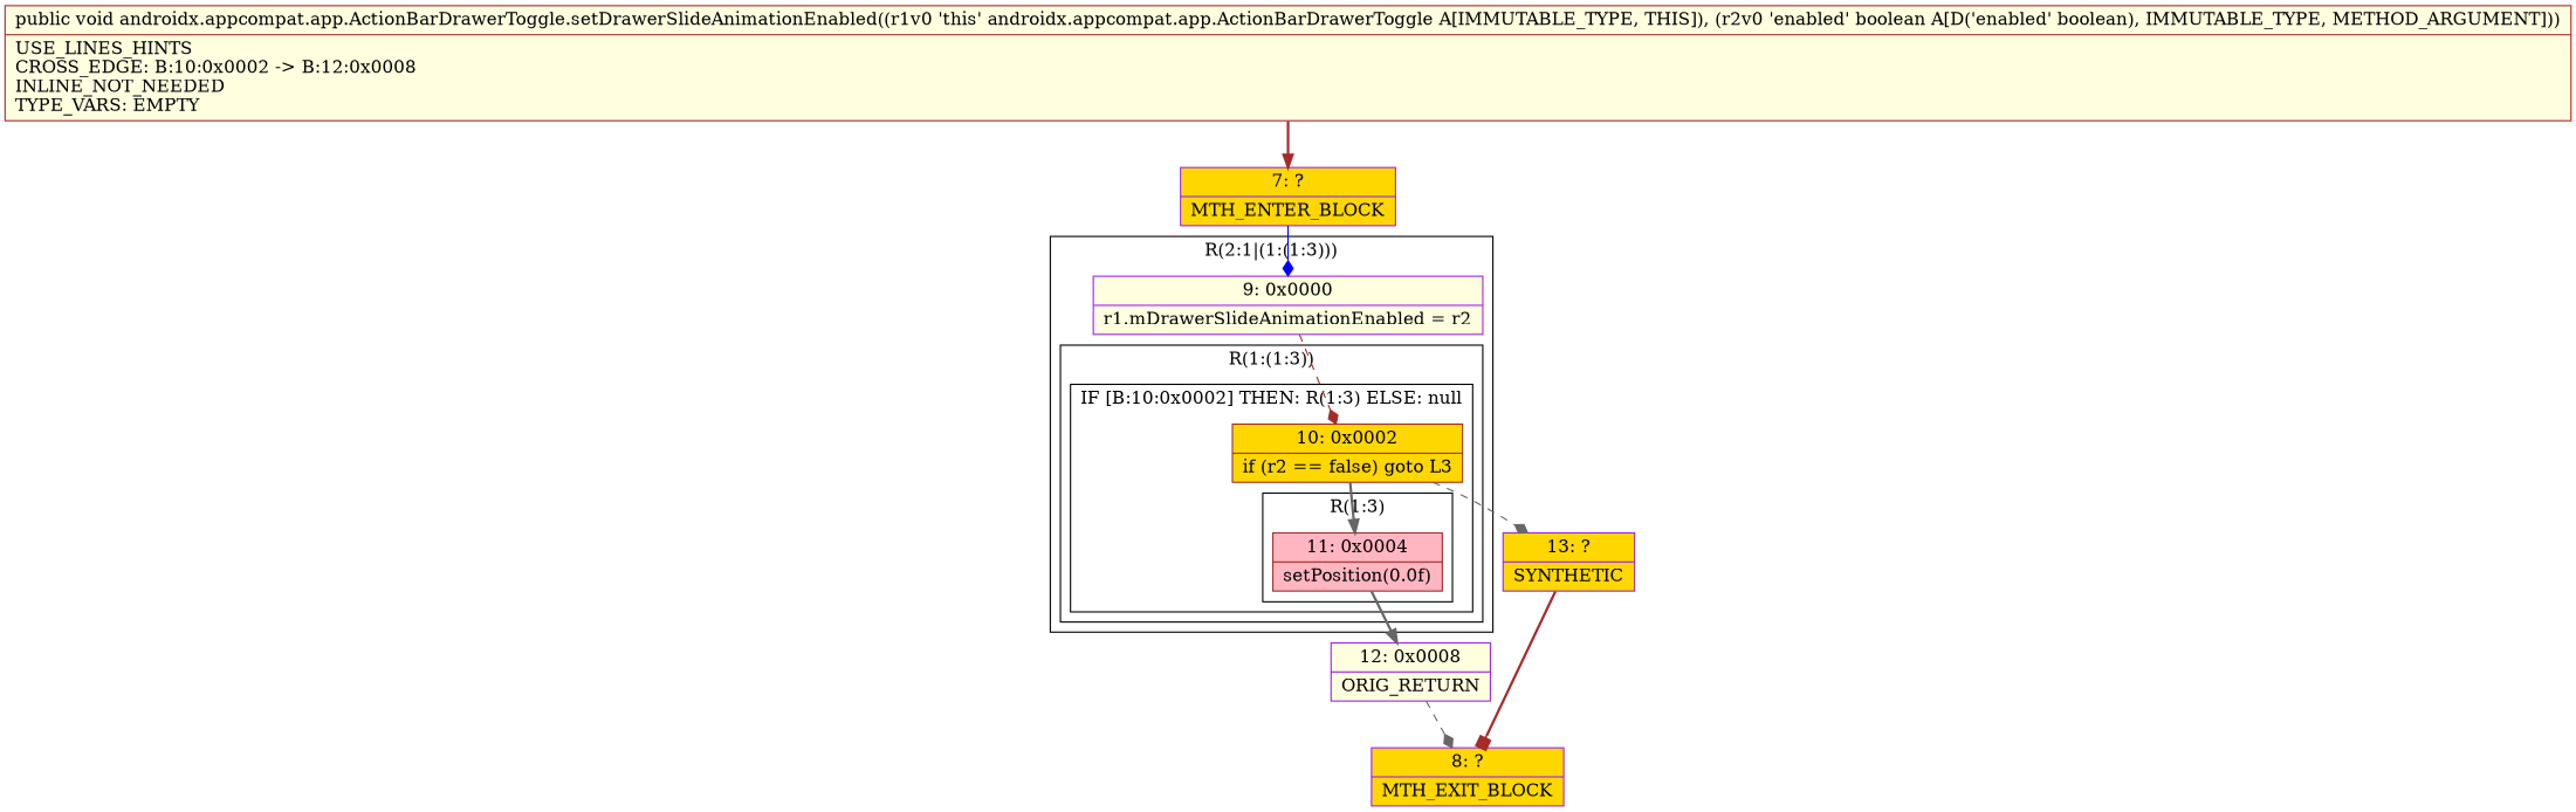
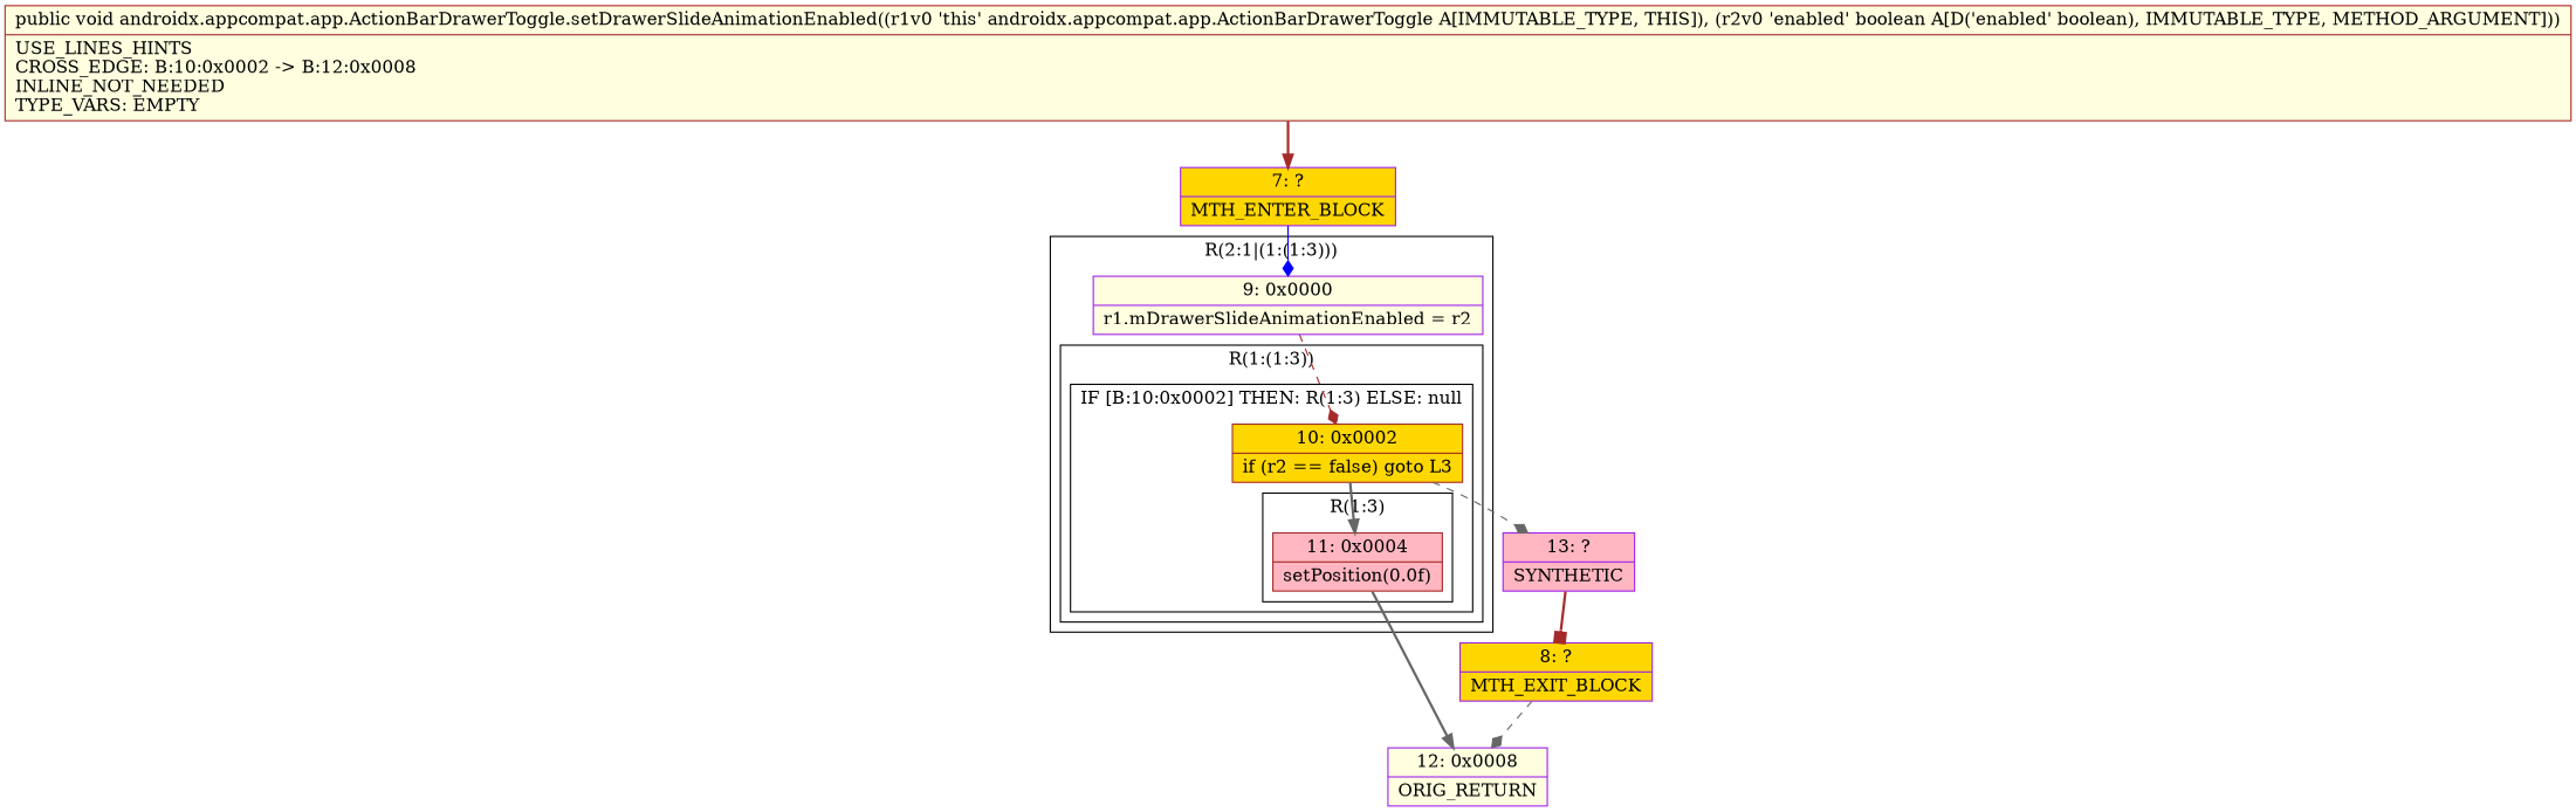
  digraph {
    node [color=purple fillcolor=gold shape=record style=filled]
    edge [arrowhead=diamond color=gray40 style=bold]
    n1 [color=brown fillcolor=lightpink label="{11\:\ 0x0004|setPosition(0.0f)\l}"]
    n2 [color=brown label="{10\:\ 0x0002|if (r2 == false) goto L3\l}"]
    n3 [fillcolor=lightyellow label="{9\:\ 0x0000|r1.mDrawerSlideAnimationEnabled = r2\l}"]
    n4 [fillcolor=lightyellow label="{12\:\ 0x0008|ORIG_RETURN\l}"]
-   n5 [label="{13\:\ ?|SYNTHETIC\l}"]
+   n5 [fillcolor=lightpink label="{13\:\ ?|SYNTHETIC\l}"]
    n6 [label="{8\:\ ?|MTH_EXIT_BLOCK\l}"]
    n7 [label="{7\:\ ?|MTH_ENTER_BLOCK\l}"]
    n8 [color=brown fillcolor=lightyellow label="{public void androidx.appcompat.app.ActionBarDrawerToggle.setDrawerSlideAnimationEnabled((r1v0 'this' androidx.appcompat.app.ActionBarDrawerToggle A[IMMUTABLE_TYPE, THIS]), (r2v0 'enabled' boolean A[D('enabled' boolean), IMMUTABLE_TYPE, METHOD_ARGUMENT]))  | USE_LINES_HINTS\lCROSS_EDGE: B:10:0x0002 \-\> B:12:0x0008\lINLINE_NOT_NEEDED\lTYPE_VARS: EMPTY\l}"]
    subgraph cluster_1 {
      label="R(2:1|(1:(1:3)))"
      n3
      subgraph cluster_2 {
        label="R(1:(1:3))"
        subgraph cluster_3 {
          label="IF [B:10:0x0002] THEN: R(1:3) ELSE: null"
          n2
          subgraph cluster_4 {
            label="R(1:3)"
            n1
          }
        }
      }
    }
    n1 -> n4 [arrowhead=normal]
    n2 -> n1 [arrowhead=normal]
    n2 -> n5 [style=dashed]
    n3 -> n2 [color=brown style=dashed]
-   n4 -> n6 [style=dashed]
+   n6 -> n4 [style=dashed]
    n5 -> n6 [arrowhead=box color=brown]
    n7 -> n3 [color=blue style=solid]
    n8 -> n7 [arrowhead=normal color=brown]
  }
